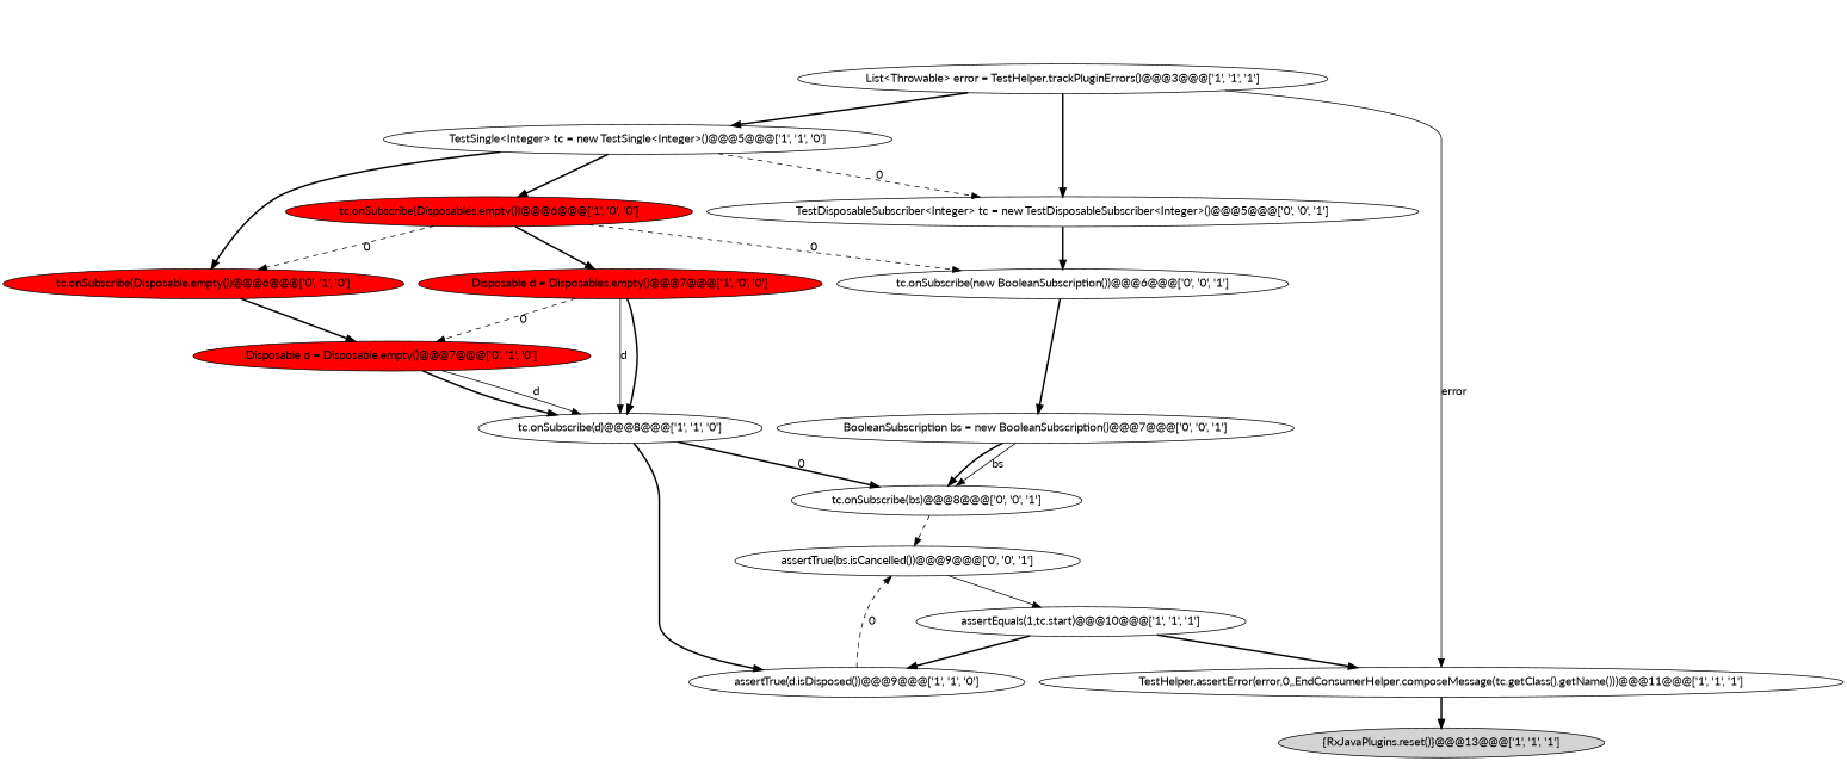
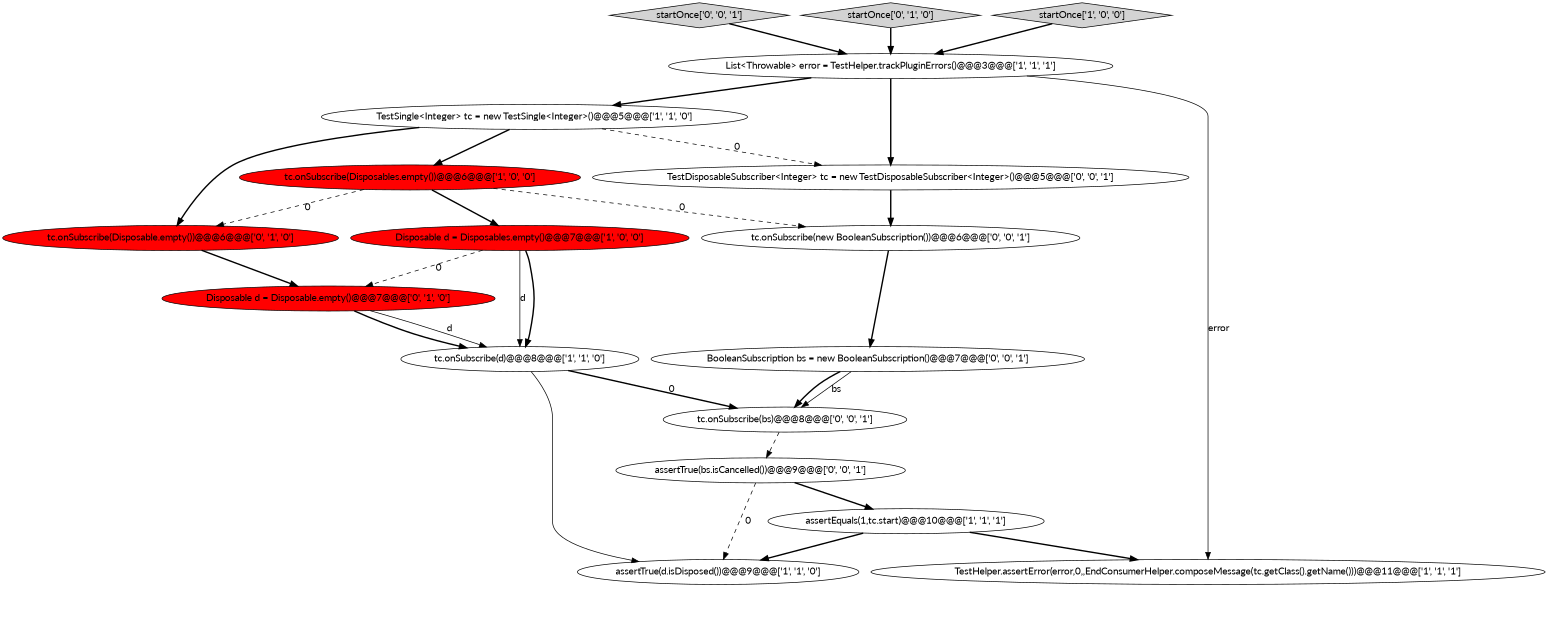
  digraph {
    fontname=Lato
    node [fillcolor=white fontname=Lato shape=ellipse style=filled]
    edge [fontname=Lato style=bold]
    n1 [label="List<Throwable> error = TestHelper.trackPluginErrors()@@@3@@@['1', '1', '1']"]
    n2 [label="TestDisposableSubscriber<Integer> tc = new TestDisposableSubscriber<Integer>()@@@5@@@['0', '0', '1']"]
    n3 [label="TestSingle<Integer> tc = new TestSingle<Integer>()@@@5@@@['1', '1', '0']"]
    n4 [label="TestHelper.assertError(error,0,,EndConsumerHelper.composeMessage(tc.getClass().getName()))@@@11@@@['1', '1', '1']"]
    n5 [label="tc.onSubscribe(new BooleanSubscription())@@@6@@@['0', '0', '1']"]
    n6 [fillcolor=red label="tc.onSubscribe(Disposable.empty())@@@6@@@['0', '1', '0']"]
    n7 [fillcolor=red label="tc.onSubscribe(Disposables.empty())@@@6@@@['1', '0', '0']"]
-   n8 [fillcolor=lightgray label="{RxJavaPlugins.reset()}@@@13@@@['1', '1', '1']"]
+   n9 [fillcolor=lightgray label="startOnce['0', '0', '1']" shape=diamond]
    n10 [label="BooleanSubscription bs = new BooleanSubscription()@@@7@@@['0', '0', '1']"]
    n11 [label="tc.onSubscribe(bs)@@@8@@@['0', '0', '1']"]
    n12 [label="assertTrue(bs.isCancelled())@@@9@@@['0', '0', '1']"]
    n13 [fillcolor=red label="Disposable d = Disposables.empty()@@@7@@@['1', '0', '0']"]
    n14 [fillcolor=red label="Disposable d = Disposable.empty()@@@7@@@['0', '1', '0']"]
    n15 [label="tc.onSubscribe(d)@@@8@@@['1', '1', '0']"]
    n16 [label="assertTrue(d.isDisposed())@@@9@@@['1', '1', '0']"]
    n17 [label="assertEquals(1,tc.start)@@@10@@@['1', '1', '1']"]
+   n18 [fillcolor=lightgray label="startOnce['0', '1', '0']" shape=diamond]
+   n19 [fillcolor=lightgray label="startOnce['1', '0', '0']" shape=diamond]
    n1 -> n2
    n1 -> n3
    n1 -> n4 [label=error style=solid]
    n2 -> n5
    n3 -> n2 [label=0 style=dashed]
    n3 -> n6
    n3 -> n7
-   n4 -> n8
    n5 -> n10
    n6 -> n14
    n7 -> n5 [label=0 style=dashed]
    n7 -> n6 [label=0 style=dashed]
    n7 -> n13
+   n9 -> n1
    n10 -> n11 [label=bs style=solid]
    n10 -> n11
    n11 -> n12 [style=dashed]
-   n12 -> n17 [style=solid]
+   n12 -> n17
    n13 -> n14 [label=0 style=dashed]
    n13 -> n15
    n13 -> n15 [label=d style=solid]
    n14 -> n15 [label=d style=solid]
    n14 -> n15
    n15 -> n11 [label=0]
-   n15 -> n16
-   n16 -> n12 [label=0 style=dashed]
+   n15 -> n16 [style=solid]
+   n12 -> n16 [label=0 style=dashed]
    n17 -> n4
    n17 -> n16
+   n18 -> n1
+   n19 -> n1
  }
